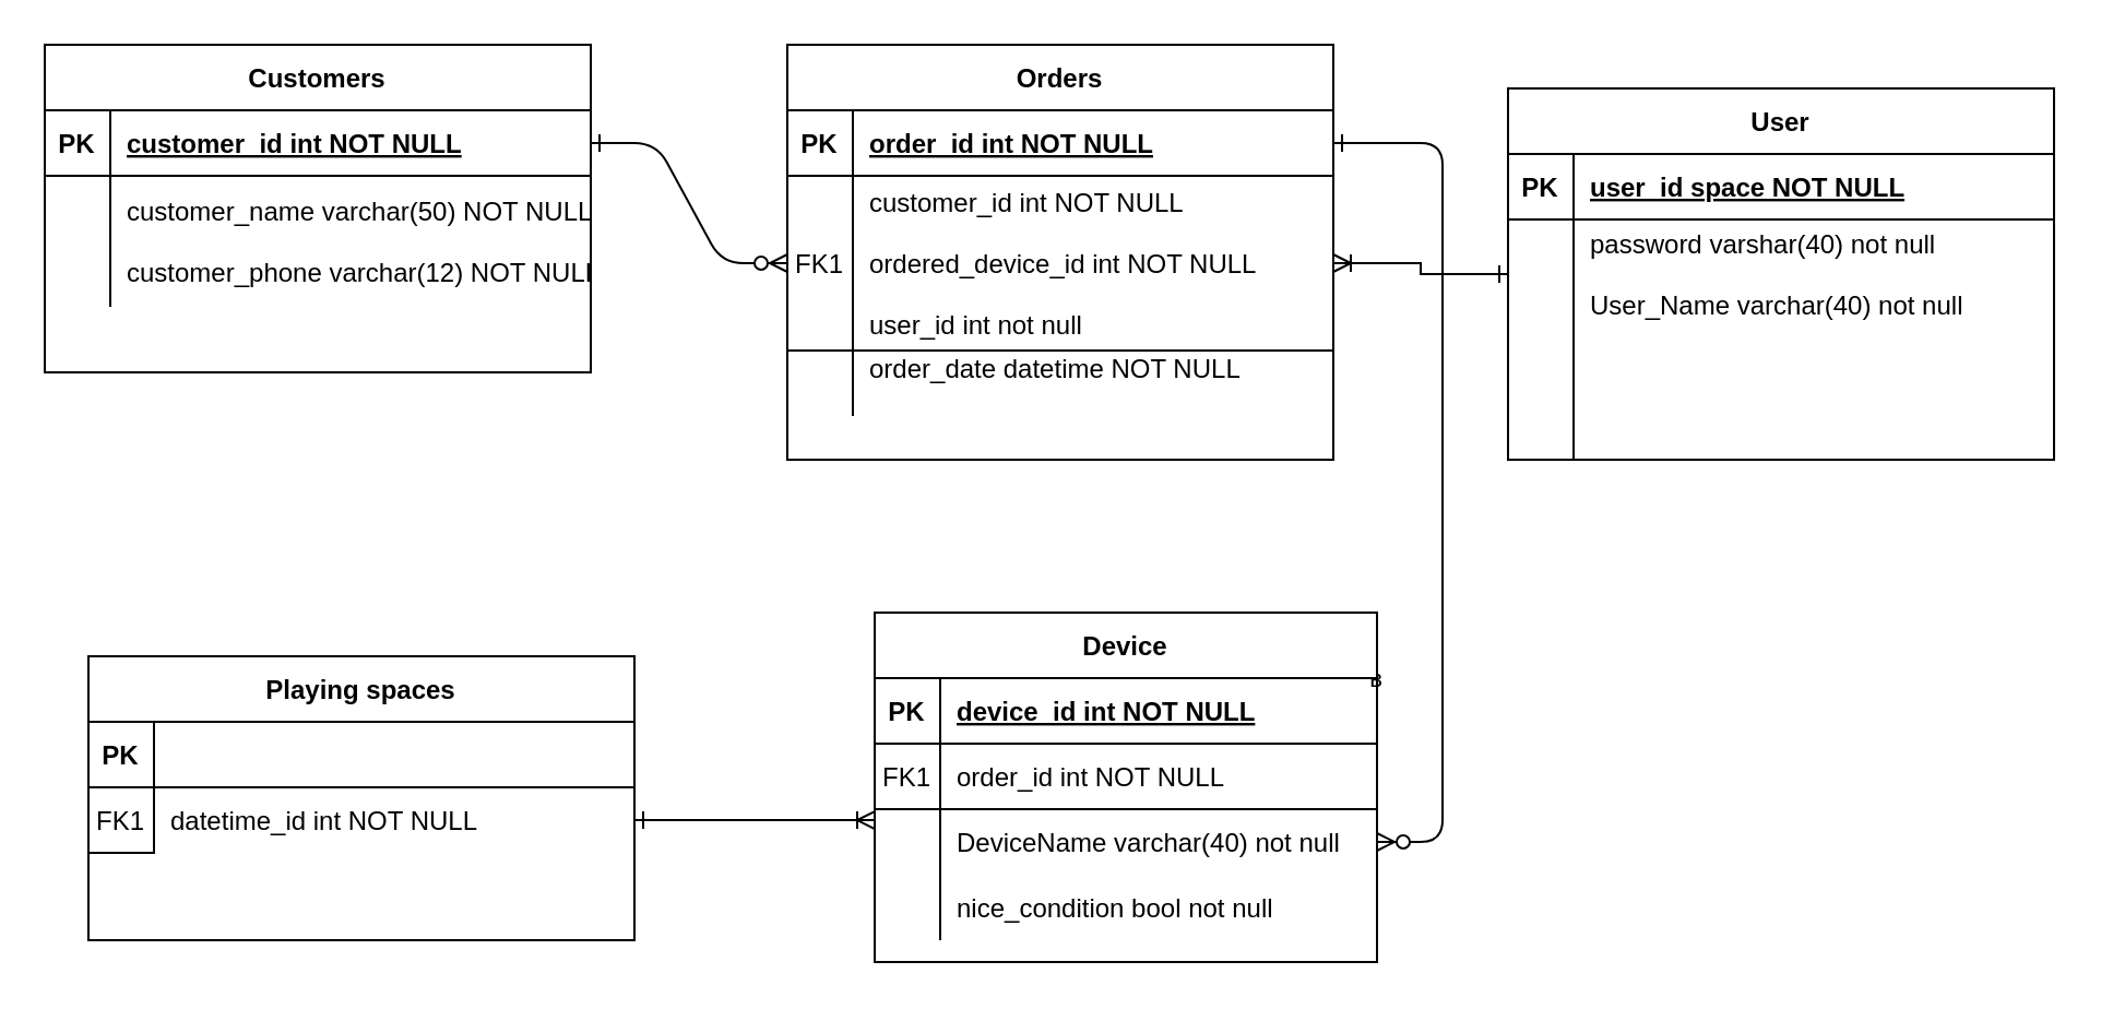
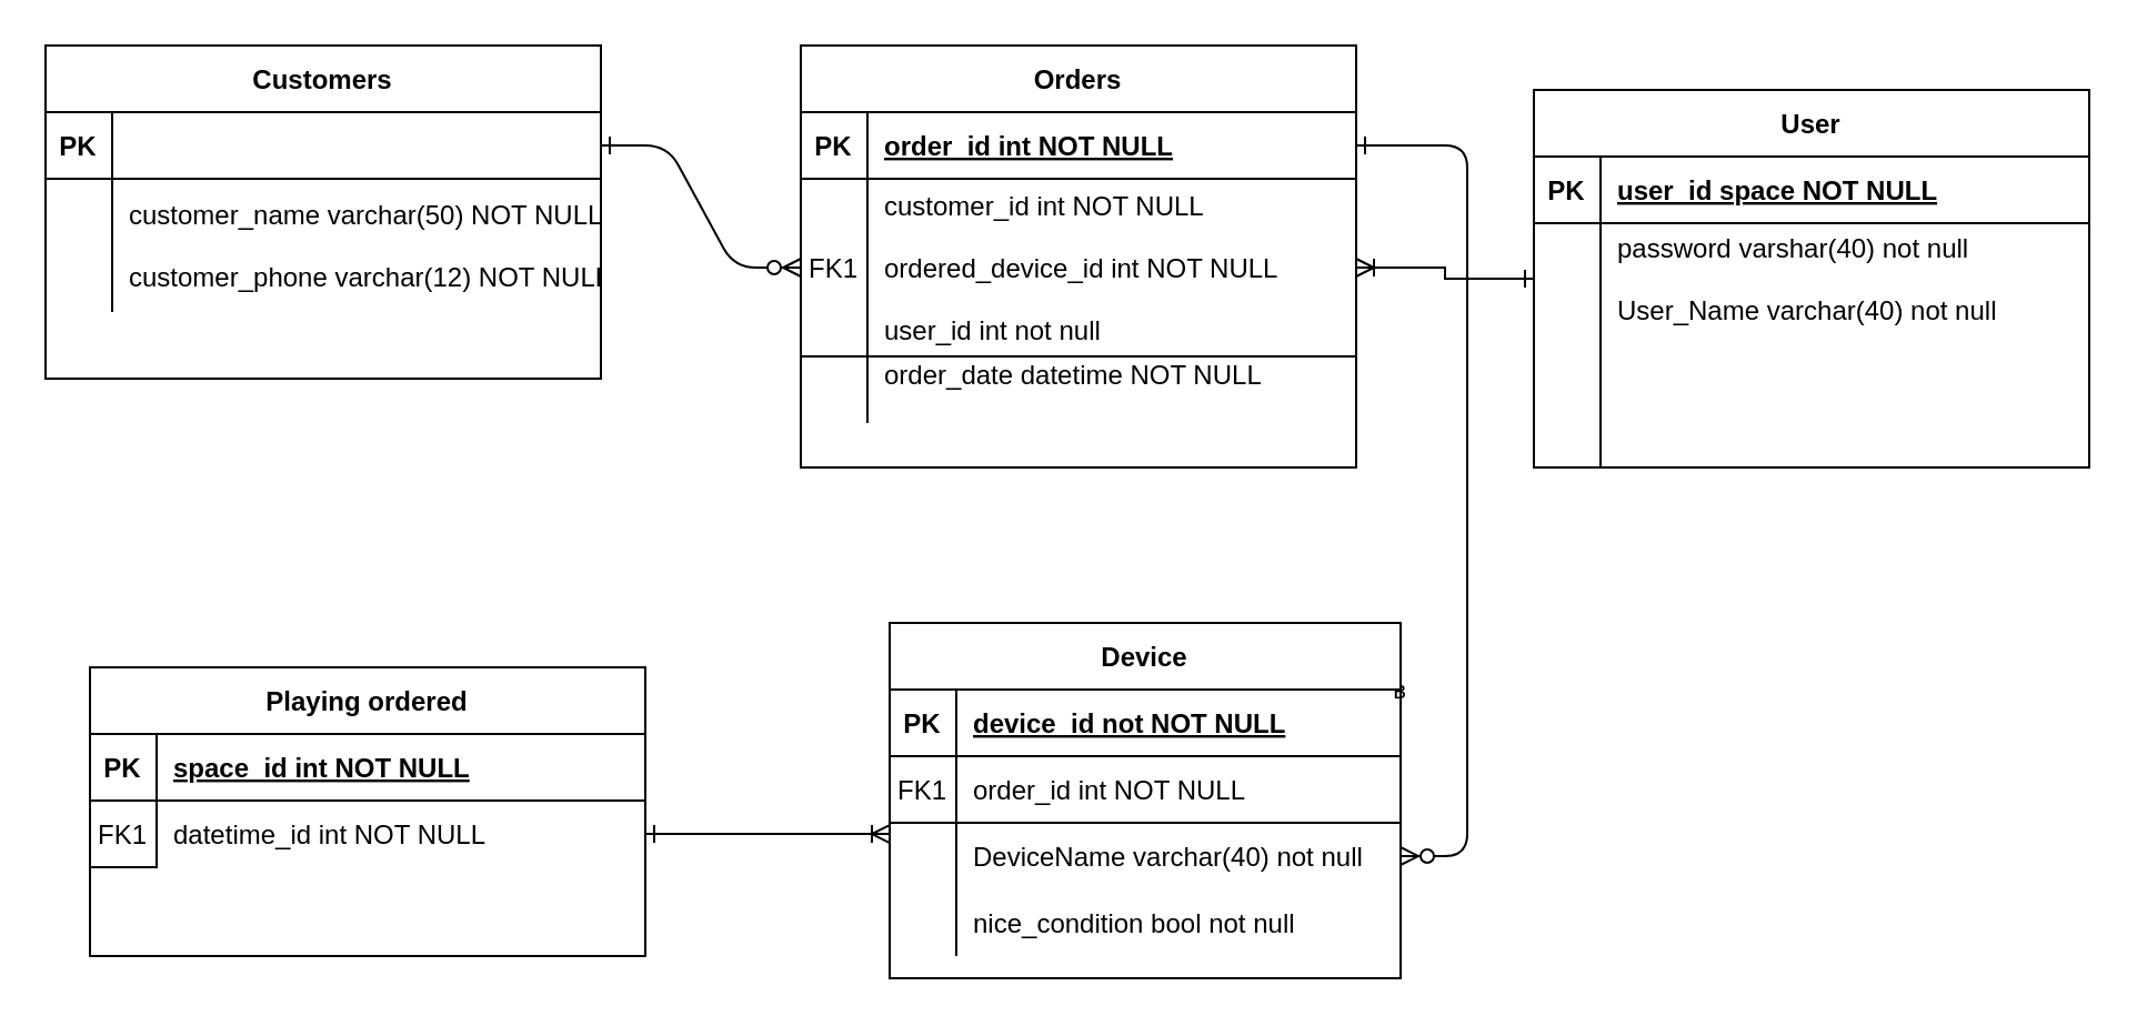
  <mxCell id="0" />
  <mxCell id="1" parent="0" />
  <mxCell id="2" value="" style="edgeStyle=entityRelationEdgeStyle;endArrow=ERzeroToMany;startArrow=ERone;endFill=1;startFill=0;" parent="1" source="41" target="8" edge="1"><mxGeometry width="100" height="100" relative="1" as="geometry"><mxPoint x="250" y="620" as="sourcePoint" /><mxPoint x="350" y="520" as="targetPoint" /></mxGeometry></mxCell>
  <mxCell id="3" value="в" style="edgeStyle=entityRelationEdgeStyle;endArrow=ERzeroToMany;startArrow=ERone;endFill=1;startFill=0;" parent="1" source="5" target="25" edge="1"><mxGeometry x="0.475" y="-30" width="100" height="100" relative="1" as="geometry"><mxPoint x="310" y="80" as="sourcePoint" /><mxPoint x="630" y="375" as="targetPoint" /><mxPoint as="offset" /></mxGeometry></mxCell>
  <mxCell id="4" value="Orders" style="shape=table;startSize=30;container=1;collapsible=1;childLayout=tableLayout;fixedRows=1;rowLines=0;fontStyle=1;align=center;resizeLast=1;" parent="1" vertex="1"><mxGeometry x="360" y="20" width="250" height="190" as="geometry" /></mxCell>
  <mxCell id="5" value="" style="shape=partialRectangle;collapsible=0;dropTarget=0;pointerEvents=0;fillColor=none;points=[[0,0.5],[1,0.5]];portConstraint=eastwest;top=0;left=0;right=0;bottom=1;" parent="4" vertex="1"><mxGeometry y="30" width="250" height="30" as="geometry" /></mxCell>
  <mxCell id="6" value="PK" style="shape=partialRectangle;overflow=hidden;connectable=0;fillColor=none;top=0;left=0;bottom=0;right=0;fontStyle=1;" parent="5" vertex="1"><mxGeometry width="30" height="30" as="geometry" /></mxCell>
  <mxCell id="7" value="order_id int NOT NULL " style="shape=partialRectangle;overflow=hidden;connectable=0;fillColor=none;top=0;left=0;bottom=0;right=0;align=left;spacingLeft=6;fontStyle=5;" parent="5" vertex="1"><mxGeometry x="30" width="220" height="30" as="geometry" /></mxCell>
  <mxCell id="8" value="" style="shape=partialRectangle;collapsible=0;dropTarget=0;pointerEvents=0;fillColor=none;points=[[0,0.5],[1,0.5]];portConstraint=eastwest;top=0;left=0;right=0;bottom=0;" parent="4" vertex="1"><mxGeometry y="60" width="250" height="80" as="geometry" /></mxCell>
  <mxCell id="9" value="FK1" style="shape=partialRectangle;overflow=hidden;connectable=0;fillColor=none;top=0;left=0;bottom=0;right=0;" parent="8" vertex="1"><mxGeometry width="30" height="80" as="geometry" /></mxCell>
  <mxCell id="10" value="customer_id int NOT NULL&#10;&#10;ordered_device_id int NOT NULL&#10;&#10;user_id int not null" style="shape=partialRectangle;overflow=hidden;connectable=0;fillColor=none;top=0;left=0;bottom=0;right=0;align=left;spacingLeft=6;" parent="8" vertex="1"><mxGeometry x="30" width="220" height="80" as="geometry" /></mxCell>
  <mxCell id="11" value="" style="shape=partialRectangle;collapsible=0;dropTarget=0;pointerEvents=0;fillColor=none;points=[[0,0.5],[1,0.5]];portConstraint=eastwest;top=0;left=0;right=0;bottom=0;" parent="4" vertex="1"><mxGeometry y="140" width="250" height="30" as="geometry" /></mxCell>
  <mxCell id="12" value="" style="shape=partialRectangle;overflow=hidden;connectable=0;fillColor=none;top=1;left=0;bottom=0;right=0;" parent="11" vertex="1"><mxGeometry width="30" height="30" as="geometry" /></mxCell>
  <mxCell id="13" value="order_date datetime NOT NULL&#10;" style="shape=partialRectangle;overflow=hidden;connectable=0;fillColor=none;top=1;left=0;bottom=0;right=0;align=left;spacingLeft=6;" parent="11" vertex="1"><mxGeometry x="30" width="220" height="30" as="geometry" /></mxCell>
  <mxCell id="14" style="edgeStyle=orthogonalEdgeStyle;rounded=0;orthogonalLoop=1;jettySize=auto;html=1;entryX=1;entryY=0.5;entryDx=0;entryDy=0;endArrow=ERone;endFill=0;startArrow=ERoneToMany;startFill=0;exitX=0;exitY=0.168;exitDx=0;exitDy=0;exitPerimeter=0;" parent="1" source="25" target="35" edge="1"><mxGeometry relative="1" as="geometry"><mxPoint x="380" y="375.034" as="sourcePoint" /></mxGeometry></mxCell>
  <mxCell id="15" value="" style="shape=partialRectangle;collapsible=0;dropTarget=0;pointerEvents=0;points=[[0,0.5],[1,0.5]];portConstraint=eastwest;top=0;left=0;right=0;bottom=0;fillColor=none;perimeterSpacing=0;" parent="1" vertex="1"><mxGeometry x="400" y="340" width="250" height="30" as="geometry" /></mxCell>
  <mxCell id="16" value="FK1" style="shape=partialRectangle;overflow=hidden;connectable=0;fillColor=none;top=0;left=0;bottom=0;right=0;" parent="15" vertex="1"><mxGeometry width="30" height="30" as="geometry" /></mxCell>
  <mxCell id="17" value="order_id int NOT NULL" style="shape=partialRectangle;overflow=hidden;connectable=0;fillColor=none;top=0;left=0;bottom=0;right=0;align=left;spacingLeft=6;" parent="1" vertex="1"><mxGeometry x="430" y="340" width="220" height="30" as="geometry" /></mxCell>
  <mxCell id="18" value="Device" style="shape=table;startSize=30;container=1;collapsible=1;childLayout=tableLayout;fixedRows=1;rowLines=0;fontStyle=1;align=center;resizeLast=1;" parent="1" vertex="1"><mxGeometry x="400" y="280" width="230" height="160" as="geometry" /></mxCell>
  <mxCell id="19" value="" style="shape=partialRectangle;collapsible=0;dropTarget=0;pointerEvents=0;fillColor=none;top=0;left=0;bottom=1;right=0;points=[[0,0.5],[1,0.5]];portConstraint=eastwest;" parent="18" vertex="1"><mxGeometry y="30" width="230" height="30" as="geometry" /></mxCell>
  <mxCell id="20" value="PK" style="shape=partialRectangle;connectable=0;fillColor=none;top=0;left=0;bottom=0;right=0;fontStyle=1;overflow=hidden;" parent="19" vertex="1"><mxGeometry width="30" height="30" as="geometry" /></mxCell>
- <mxCell id="21" value="device_id int NOT NULL" style="shape=partialRectangle;connectable=0;fillColor=none;top=0;left=0;bottom=0;right=0;align=left;spacingLeft=6;fontStyle=5;overflow=hidden;" parent="19" vertex="1"><mxGeometry x="30" width="200" height="30" as="geometry" /></mxCell>
+ <mxCell id="21" value="device_id not NOT NULL" style="shape=partialRectangle;connectable=0;fillColor=none;top=0;left=0;bottom=0;right=0;align=left;spacingLeft=6;fontStyle=5;overflow=hidden;" parent="19" vertex="1"><mxGeometry x="30" width="200" height="30" as="geometry" /></mxCell>
  <mxCell id="22" value="" style="shape=partialRectangle;collapsible=0;dropTarget=0;pointerEvents=0;fillColor=none;top=0;left=0;bottom=0;right=0;points=[[0,0.5],[1,0.5]];portConstraint=eastwest;" parent="18" vertex="1"><mxGeometry y="60" width="230" height="30" as="geometry" /></mxCell>
  <mxCell id="23" value="" style="shape=partialRectangle;connectable=0;fillColor=none;top=0;left=0;bottom=0;right=0;editable=1;overflow=hidden;" parent="22" vertex="1"><mxGeometry width="30" height="30" as="geometry" /></mxCell>
  <mxCell id="24" value="" style="shape=partialRectangle;connectable=0;fillColor=none;top=0;left=0;bottom=0;right=0;align=left;spacingLeft=6;overflow=hidden;" parent="22" vertex="1"><mxGeometry x="30" width="200" height="30" as="geometry" /></mxCell>
  <mxCell id="25" value="" style="shape=partialRectangle;collapsible=0;dropTarget=0;pointerEvents=0;fillColor=none;top=0;left=0;bottom=0;right=0;points=[[0,0.5],[1,0.5]];portConstraint=eastwest;" parent="18" vertex="1"><mxGeometry y="90" width="230" height="30" as="geometry" /></mxCell>
  <mxCell id="26" value="" style="shape=partialRectangle;connectable=0;top=1;left=0;bottom=0;right=0;editable=1;overflow=hidden;fillColor=none;sketch=0;" parent="25" vertex="1"><mxGeometry width="30" height="30" as="geometry" /></mxCell>
  <mxCell id="27" value="DeviceName varchar(40) not null" style="shape=partialRectangle;connectable=0;fillColor=none;top=1;left=0;bottom=0;right=0;align=left;spacingLeft=6;overflow=hidden;" parent="25" vertex="1"><mxGeometry x="30" width="200" height="30" as="geometry" /></mxCell>
  <mxCell id="28" value="" style="shape=partialRectangle;collapsible=0;dropTarget=0;pointerEvents=0;fillColor=none;top=0;left=0;bottom=0;right=0;points=[[0,0.5],[1,0.5]];portConstraint=eastwest;" parent="18" vertex="1"><mxGeometry y="120" width="230" height="30" as="geometry" /></mxCell>
  <mxCell id="29" value="" style="shape=partialRectangle;connectable=0;fillColor=none;top=0;left=0;bottom=0;right=0;editable=1;overflow=hidden;" parent="28" vertex="1"><mxGeometry width="30" height="30" as="geometry" /></mxCell>
  <mxCell id="30" value="nice_condition bool not null" style="shape=partialRectangle;connectable=0;fillColor=none;top=0;left=0;bottom=0;right=0;align=left;spacingLeft=6;overflow=hidden;" parent="28" vertex="1"><mxGeometry x="30" width="200" height="30" as="geometry" /></mxCell>
- <mxCell id="31" value="Playing spaces" style="shape=table;startSize=30;container=1;collapsible=1;childLayout=tableLayout;fixedRows=1;rowLines=0;fontStyle=1;align=center;resizeLast=1;" parent="1" vertex="1"><mxGeometry x="40" y="300" width="250" height="130" as="geometry" /></mxCell>
+ <mxCell id="31" value="Playing ordered" style="shape=table;startSize=30;container=1;collapsible=1;childLayout=tableLayout;fixedRows=1;rowLines=0;fontStyle=1;align=center;resizeLast=1;" parent="1" vertex="1"><mxGeometry x="40" y="300" width="250" height="130" as="geometry" /></mxCell>
  <mxCell id="32" value="" style="shape=partialRectangle;collapsible=0;dropTarget=0;pointerEvents=0;fillColor=none;points=[[0,0.5],[1,0.5]];portConstraint=eastwest;top=0;left=0;right=0;bottom=1;" parent="31" vertex="1"><mxGeometry y="30" width="250" height="30" as="geometry" /></mxCell>
  <mxCell id="33" value="PK" style="shape=partialRectangle;overflow=hidden;connectable=0;fillColor=none;top=0;left=0;bottom=0;right=0;fontStyle=1;" parent="32" vertex="1"><mxGeometry width="30" height="30" as="geometry" /></mxCell>
+ <mxCell id="34" value="space_id int NOT NULL " style="shape=partialRectangle;overflow=hidden;connectable=0;fillColor=none;top=0;left=0;bottom=0;right=0;align=left;spacingLeft=6;fontStyle=5;" parent="32" vertex="1"><mxGeometry x="30" width="220" height="30" as="geometry" /></mxCell>
  <mxCell id="35" value="" style="shape=partialRectangle;collapsible=0;dropTarget=0;pointerEvents=0;fillColor=none;points=[[0,0.5],[1,0.5]];portConstraint=eastwest;top=0;left=0;right=0;bottom=0;" parent="31" vertex="1"><mxGeometry y="60" width="250" height="30" as="geometry" /></mxCell>
  <mxCell id="36" value="FK1" style="shape=partialRectangle;overflow=hidden;connectable=0;fillColor=none;top=0;left=0;bottom=0;right=0;" parent="35" vertex="1"><mxGeometry width="30" height="30" as="geometry" /></mxCell>
  <mxCell id="37" value="datetime_id int NOT NULL" style="shape=partialRectangle;overflow=hidden;connectable=0;fillColor=none;top=0;left=0;bottom=0;right=0;align=left;spacingLeft=6;" parent="35" vertex="1"><mxGeometry x="30" width="220" height="30" as="geometry" /></mxCell>
  <mxCell id="38" value="" style="shape=partialRectangle;collapsible=0;dropTarget=0;pointerEvents=0;fillColor=none;points=[[0,0.5],[1,0.5]];portConstraint=eastwest;top=0;left=0;right=0;bottom=0;" parent="31" vertex="1"><mxGeometry y="90" width="250" height="30" as="geometry" /></mxCell>
  <mxCell id="39" value="" style="shape=partialRectangle;overflow=hidden;connectable=0;fillColor=none;top=1;left=0;bottom=0;right=0;" parent="38" vertex="1"><mxGeometry width="30" height="30" as="geometry" /></mxCell>
  <mxCell id="40" value="Customers" style="shape=table;startSize=30;container=1;collapsible=1;childLayout=tableLayout;fixedRows=1;rowLines=0;fontStyle=1;align=center;resizeLast=1;" parent="1" vertex="1"><mxGeometry x="20" y="20" width="250" height="150" as="geometry" /></mxCell>
  <mxCell id="41" value="" style="shape=partialRectangle;collapsible=0;dropTarget=0;pointerEvents=0;fillColor=none;points=[[0,0.5],[1,0.5]];portConstraint=eastwest;top=0;left=0;right=0;bottom=1;" parent="40" vertex="1"><mxGeometry y="30" width="250" height="30" as="geometry" /></mxCell>
  <mxCell id="42" value="PK" style="shape=partialRectangle;overflow=hidden;connectable=0;fillColor=none;top=0;left=0;bottom=0;right=0;fontStyle=1;" parent="41" vertex="1"><mxGeometry width="30" height="30" as="geometry" /></mxCell>
- <mxCell id="43" value="customer_id int NOT NULL " style="shape=partialRectangle;overflow=hidden;connectable=0;fillColor=none;top=0;left=0;bottom=0;right=0;align=left;spacingLeft=6;fontStyle=5;" parent="41" vertex="1"><mxGeometry x="30" width="220" height="30" as="geometry" /></mxCell>
  <mxCell id="44" value="" style="shape=partialRectangle;collapsible=0;dropTarget=0;pointerEvents=0;fillColor=none;points=[[0,0.5],[1,0.5]];portConstraint=eastwest;top=0;left=0;right=0;bottom=0;" parent="40" vertex="1"><mxGeometry y="60" width="250" height="60" as="geometry" /></mxCell>
  <mxCell id="45" value="" style="shape=partialRectangle;overflow=hidden;connectable=0;fillColor=none;top=0;left=0;bottom=0;right=0;" parent="44" vertex="1"><mxGeometry width="30" height="60" as="geometry" /></mxCell>
  <mxCell id="46" value="customer_name varchar(50) NOT NULL&#10;&#10;customer_phone varchar(12) NOT NULL" style="shape=partialRectangle;overflow=hidden;connectable=0;fillColor=none;top=0;left=0;bottom=0;right=0;align=left;spacingLeft=6;" parent="44" vertex="1"><mxGeometry x="30" width="220" height="60" as="geometry" /></mxCell>
  <mxCell id="47" style="edgeStyle=orthogonalEdgeStyle;rounded=0;orthogonalLoop=1;jettySize=auto;html=1;entryX=1;entryY=0.5;entryDx=0;entryDy=0;endArrow=ERoneToMany;endFill=0;startArrow=ERone;startFill=0;" edge="1" parent="1" source="52" target="8"><mxGeometry relative="1" as="geometry" /></mxCell>
  <mxCell id="48" value="User" style="shape=table;startSize=30;container=1;collapsible=1;childLayout=tableLayout;fixedRows=1;rowLines=0;fontStyle=1;align=center;resizeLast=1;" vertex="1" parent="1"><mxGeometry x="690" y="40" width="250" height="170" as="geometry" /></mxCell>
  <mxCell id="49" value="" style="shape=partialRectangle;collapsible=0;dropTarget=0;pointerEvents=0;fillColor=none;points=[[0,0.5],[1,0.5]];portConstraint=eastwest;top=0;left=0;right=0;bottom=1;" vertex="1" parent="48"><mxGeometry y="30" width="250" height="30" as="geometry" /></mxCell>
  <mxCell id="50" value="PK" style="shape=partialRectangle;overflow=hidden;connectable=0;fillColor=none;top=0;left=0;bottom=0;right=0;fontStyle=1;" vertex="1" parent="49"><mxGeometry width="30" height="30" as="geometry" /></mxCell>
  <mxCell id="51" value="user_id space NOT NULL " style="shape=partialRectangle;overflow=hidden;connectable=0;fillColor=none;top=0;left=0;bottom=0;right=0;align=left;spacingLeft=6;fontStyle=5;" vertex="1" parent="49"><mxGeometry x="30" width="220" height="30" as="geometry" /></mxCell>
  <mxCell id="52" value="" style="shape=partialRectangle;collapsible=0;dropTarget=0;pointerEvents=0;fillColor=none;points=[[0,0.5],[1,0.5]];portConstraint=eastwest;top=0;left=0;right=0;bottom=0;" vertex="1" parent="48"><mxGeometry y="60" width="250" height="50" as="geometry" /></mxCell>
  <mxCell id="53" value="" style="shape=partialRectangle;overflow=hidden;connectable=0;fillColor=none;top=1;left=0;bottom=0;right=0;" vertex="1" parent="52"><mxGeometry width="30" height="50" as="geometry" /></mxCell>
  <mxCell id="54" value="password varshar(40) not null&#10;&#10;User_Name varchar(40) not null" style="shape=partialRectangle;overflow=hidden;connectable=0;fillColor=none;top=1;left=0;bottom=0;right=0;align=left;spacingLeft=6;" vertex="1" parent="52"><mxGeometry x="30" width="220" height="50" as="geometry" /></mxCell>
  <mxCell id="55" value="" style="shape=partialRectangle;collapsible=0;dropTarget=0;pointerEvents=0;fillColor=none;points=[[0,0.5],[1,0.5]];portConstraint=eastwest;top=0;left=0;right=0;bottom=0;" vertex="1" parent="48"><mxGeometry y="110" width="250" height="60" as="geometry" /></mxCell>
  <mxCell id="56" value="" style="shape=partialRectangle;overflow=hidden;connectable=0;fillColor=none;top=0;left=0;bottom=0;right=0;" vertex="1" parent="55"><mxGeometry width="30" height="60" as="geometry" /></mxCell>
  <mxCell id="57" value="" style="shape=partialRectangle;overflow=hidden;connectable=0;fillColor=none;top=0;left=0;bottom=0;right=0;align=left;spacingLeft=6;" vertex="1" parent="55"><mxGeometry x="30" width="220" height="60" as="geometry" /></mxCell>
